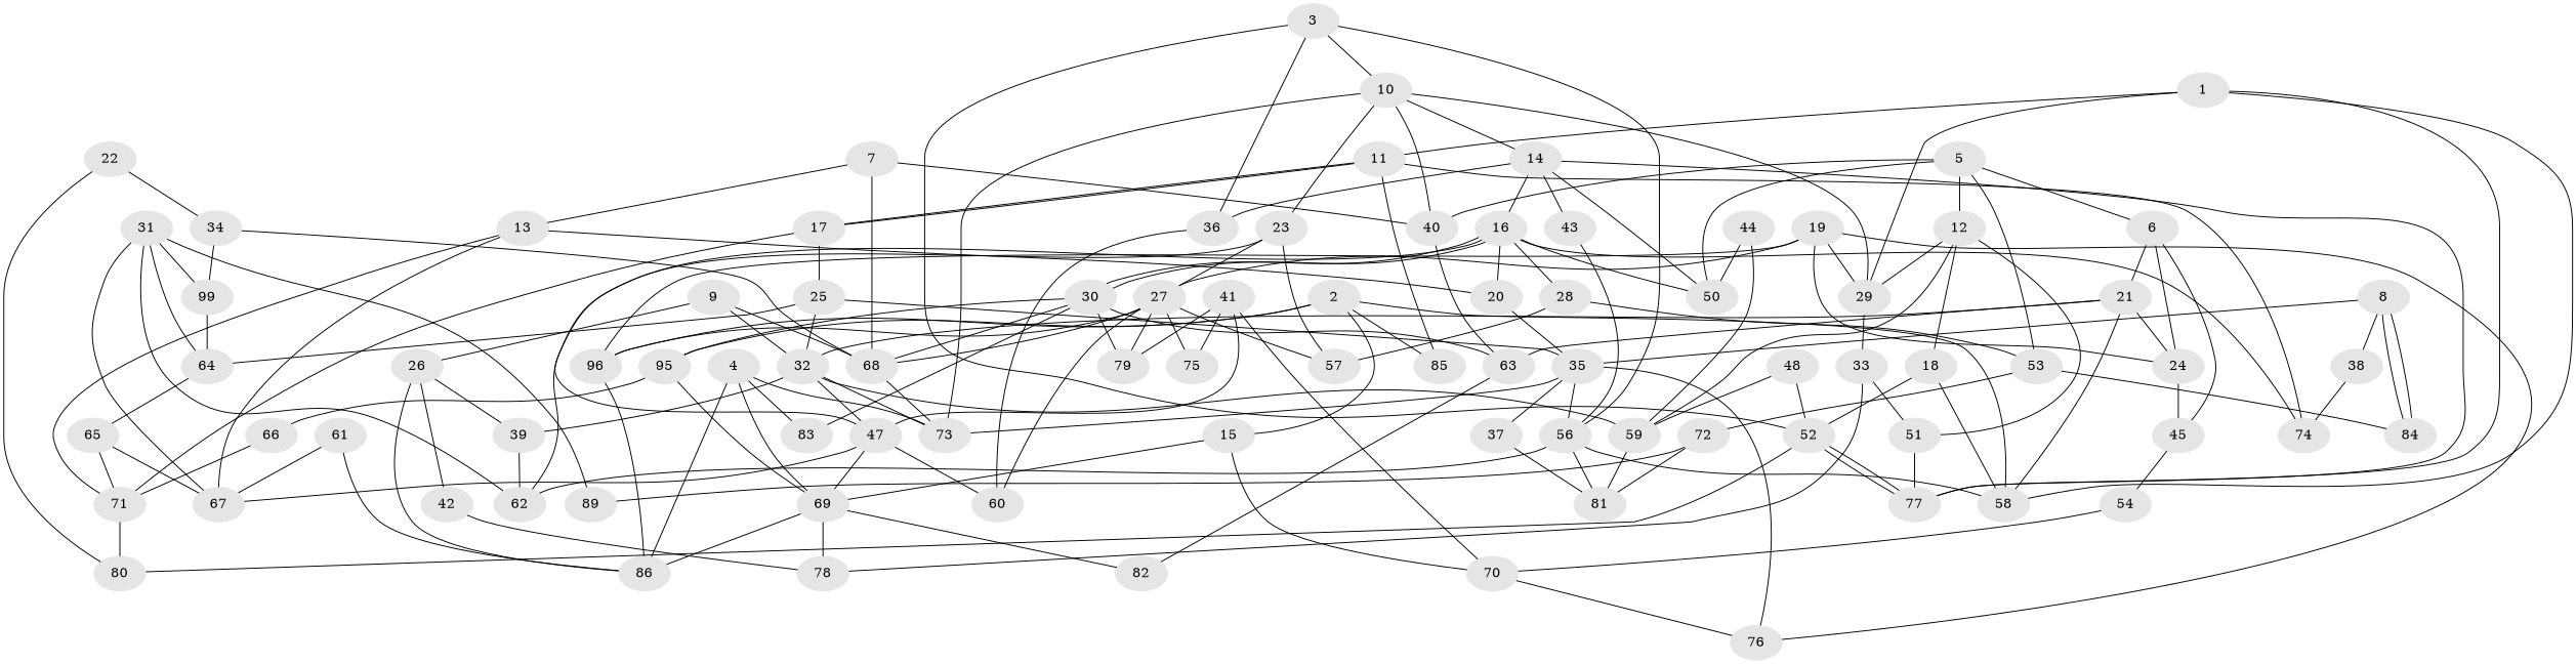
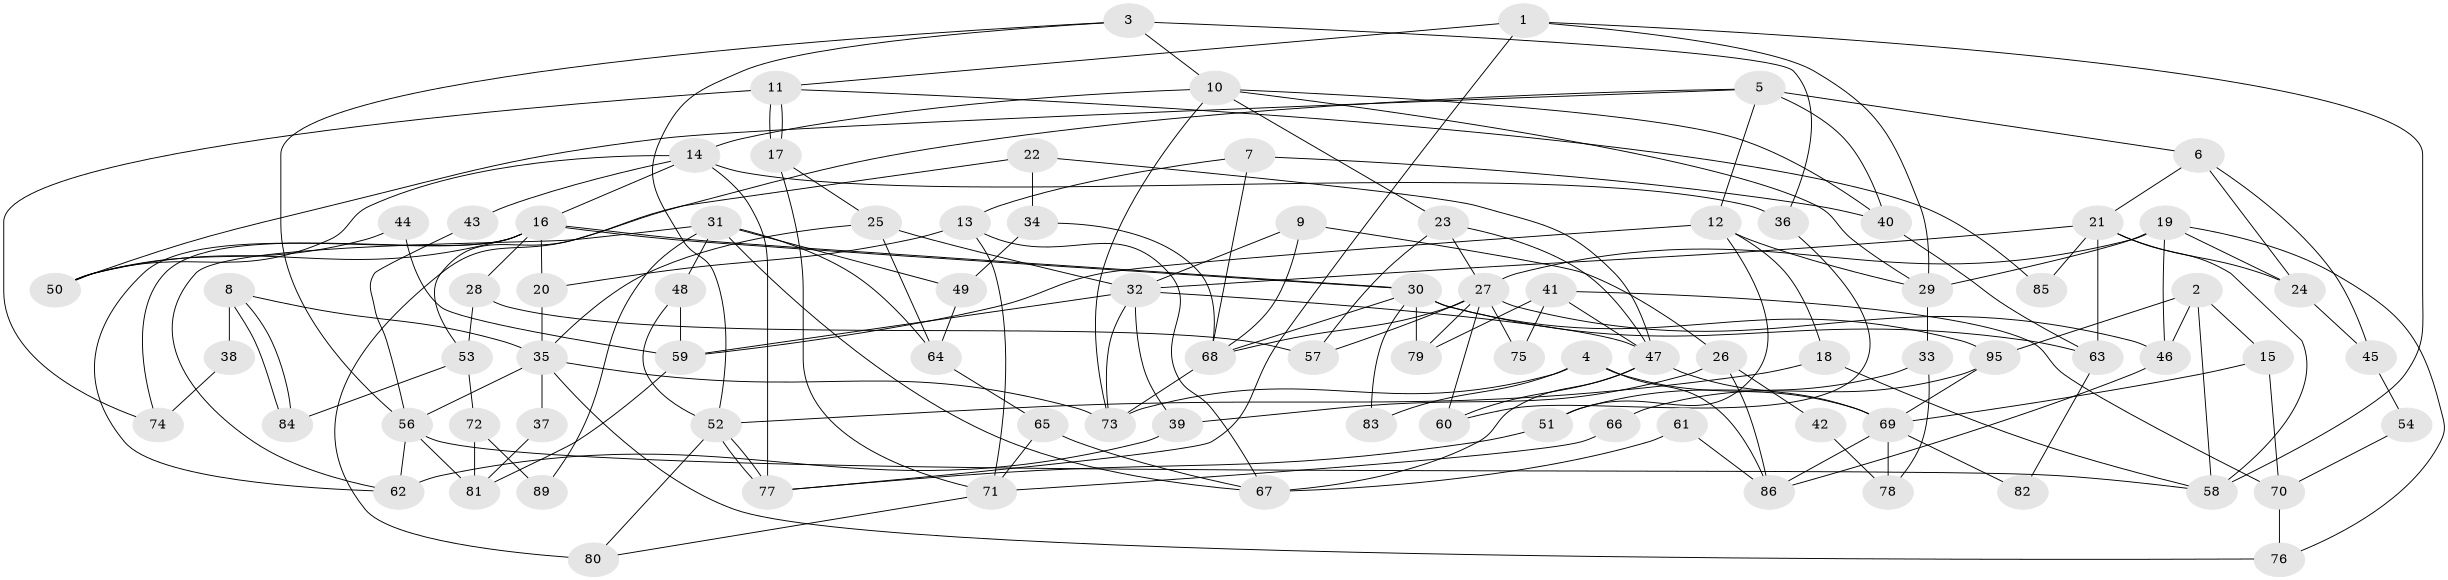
  graph {
    node [color=gray90 style=filled]
    1
    11
    29
    58
    77
    17
    74
    85
    33
    2
    15
-   46 [label=96]
+   46
    n13 [label=95]
    69
    70
    86
    66
    3
    10
    36
    52
    56
    73
    40
    14
    23
    60
    80
    62
    81
    4
    83
    78
    82
    5
    6
    12
    50
    53
    21
    24
    45
    18
    51
    59
    63
    84
    72
    32
    54
    7
    13
    68
    20
    67
    71
    8
    35
    38
    76
    37
    9
    26
    39
    42
    47
    16
    43
    27
    57
    25
    28
    30
    79
    64
    19
    75
    22
    34
-   49 [label=99]
+   49
    65
    31
    48
    n84 [label=89]
    41
    44
    61
    1 -- 11
    1 -- 29
    1 -- 58
    1 -- 77
    11 -- 17
    11 -- 17
    11 -- 74
    11 -- 85
    29 -- 33
    17 -- 71
    17 -- 25
    33 -- 78
    33 -- 51
    2 -- 58
    2 -- 15
    2 -- 46
    2 -- n13
    15 -- 69
    15 -- 70
    46 -- 86
    n13 -- 69
    n13 -- 66
    69 -- 86
    69 -- 78
    69 -- 82
    70 -- 76
    66 -- 71
    3 -- 10
    3 -- 36
    3 -- 52
    3 -- 56
    10 -- 29
    10 -- 73
    10 -- 40
    10 -- 14
    10 -- 23
    36 -- 60
    52 -- 77
    52 -- 77
    52 -- 80
    56 -- 58
    56 -- 62
    56 -- 81
    40 -- 63
    14 -- 77
    14 -- 36
    14 -- 50
    14 -- 16
    14 -- 43
    23 -- 47
    23 -- 27
    23 -- 57
    4 -- 69
    4 -- 86
    4 -- 73
    4 -- 83
    5 -- 40
    5 -- 6
    5 -- 12
    5 -- 50
    5 -- 53
    6 -- 21
    6 -- 24
    6 -- 45
    12 -- 29
    12 -- 18
    12 -- 51
    12 -- 59
    53 -- 84
    53 -- 72
    21 -- 58
-   2 -- 85
+   21 -- 85
    21 -- 24
    21 -- 63
    21 -- 32
    24 -- 45
    45 -- 54
    18 -- 58
    18 -- 52
    51 -- 77
    59 -- 81
    63 -- 82
    72 -- 81
    72 -- n84
    32 -- 73
    32 -- 59
    32 -- 39
    32 -- 47
    54 -- 70
    7 -- 40
    7 -- 13
    7 -- 68
    13 -- 20
    13 -- 67
    13 -- 71
    68 -- 73
    20 -- 35
    71 -- 80
    8 -- 84
    8 -- 84
    8 -- 35
    8 -- 38
    35 -- 56
    35 -- 73
    35 -- 76
    35 -- 37
    38 -- 74
    37 -- 81
    9 -- 32
    9 -- 68
    9 -- 26
    26 -- 86
    26 -- 39
    26 -- 42
    39 -- 62
    42 -- 78
    47 -- 69
    47 -- 60
    47 -- 67
    16 -- 74
    16 -- 62
    16 -- 50
    16 -- 20
    16 -- 28
    16 -- 30
    16 -- 30
    43 -- 56
    27 -- 46
    27 -- 60
    27 -- 68
    27 -- 57
    27 -- 79
    27 -- 75
    25 -- 32
    25 -- 35
    25 -- 64
    28 -- 53
    28 -- 57
    30 -- n13
    30 -- 83
    30 -- 63
    30 -- 68
    30 -- 79
    64 -- 65
    19 -- 29
    19 -- 46
    19 -- 24
    19 -- 76
    19 -- 27
    22 -- 80
+   22 -- 47
    22 -- 34
    34 -- 68
    34 -- 49
    49 -- 64
    65 -- 67
    65 -- 71
    31 -- 62
    31 -- 67
    31 -- 64
    31 -- 49
+   31 -- 48
    31 -- n84
    48 -- 52
    48 -- 59
    41 -- 70
    41 -- 47
    41 -- 79
    41 -- 75
    44 -- 50
    44 -- 59
    61 -- 86
    61 -- 67
  }
